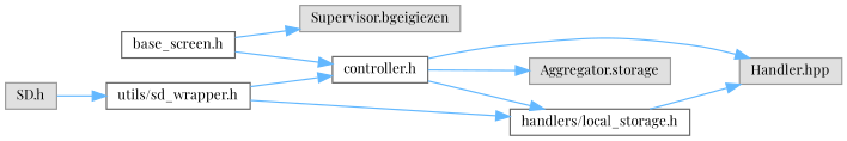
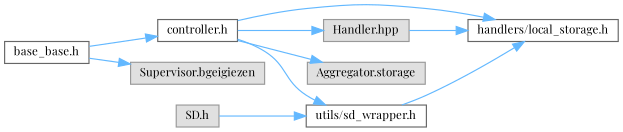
  digraph {
    fontname="Playfair Display"
    rankdir=LR
    node [color=grey40 fillcolor=white fontname="Playfair Display" fontsize=10 shape=box style=filled]
    edge [color=steelblue1 fontname="Playfair Display" fontsize=10 labelfontname=Helvetica labelfontsize=10 style=solid]
-   n1 [height=0.2 label="base_screen.h" width=0.4]
+   n1 [height=0.2 label="base_base.h" width=0.4]
    n2 [height=0.2 label="controller.h" width=0.4]
    n3 [color=grey60 fillcolor="#E0E0E0" height=0.2 label="Supervisor.bgeigiezen" width=0.4]
    n4 [height=0.2 label="handlers/local_storage.h" width=0.4]
    n5 [color=grey60 fillcolor="#E0E0E0" height=0.2 label="Handler.hpp" width=0.4]
    n6 [height=0.2 label="utils/sd_wrapper.h" width=0.4]
    n7 [color=grey60 fillcolor="#E0E0E0" height=0.2 label="Aggregator.storage" width=0.4]
    n8 [color=grey60 fillcolor="#E0E0E0" height=0.2 label="SD.h" width=0.4]
    n1 -> n2
    n1 -> n3
    n2 -> n4
    n2 -> n5
-   n6 -> n2
+   n2 -> n6
    n2 -> n7
-   n4 -> n5
+   n5 -> n4
    n6 -> n4
    n8 -> n6
  }
